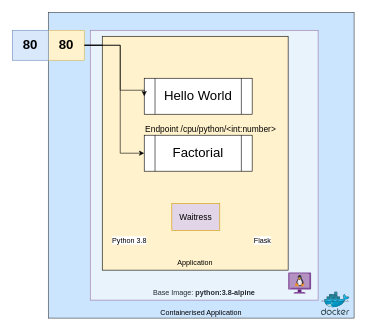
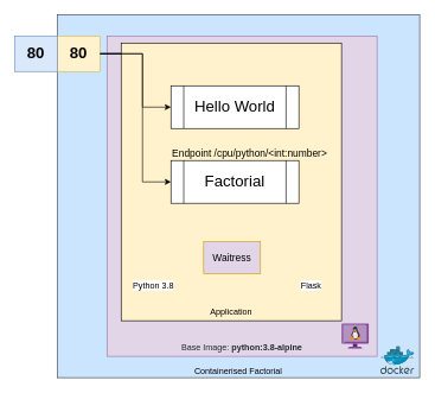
  <mxCell id="0" />
  <mxCell id="1" parent="0" />
- <mxCell id="2" value="Containerised Application" style="whiteSpace=wrap;html=1;aspect=fixed;fillColor=#cce5ff;strokeColor=#36393d;labelPosition=center;verticalLabelPosition=middle;align=center;verticalAlign=bottom;" parent="1" vertex="1"><mxGeometry x="80" y="20" width="510" height="510" as="geometry" /></mxCell>
- <mxCell id="3" value="&lt;span style=&quot;color: rgb(36, 41, 46); font-size: 12px;&quot;&gt;Base Image: &lt;b&gt;python:3.8-alpine&lt;/b&gt;&lt;/span&gt;" style="rounded=0;whiteSpace=wrap;html=1;fontSize=22;verticalAlign=bottom;strokeColor=#9673a6;fillColor=#e8f3fc;labelBackgroundColor=none;" vertex="1" parent="1"><mxGeometry x="150" y="50" width="380" height="450" as="geometry" /></mxCell>
+ <mxCell id="2" value="Containerised Factorial" style="whiteSpace=wrap;html=1;aspect=fixed;fillColor=#cce5ff;strokeColor=#36393d;labelPosition=center;verticalLabelPosition=middle;align=center;verticalAlign=bottom;" parent="1" vertex="1"><mxGeometry x="80" y="20" width="510" height="510" as="geometry" /></mxCell>
+ <mxCell id="3" value="&lt;span style=&quot;color: rgb(36, 41, 46); font-size: 12px;&quot;&gt;Base Image: &lt;b&gt;python:3.8-alpine&lt;/b&gt;&lt;/span&gt;" style="rounded=0;whiteSpace=wrap;html=1;fontSize=22;verticalAlign=bottom;strokeColor=#9673a6;fillColor=#e1d5e7;labelBackgroundColor=none;" vertex="1" parent="1"><mxGeometry x="150" y="50" width="380" height="450" as="geometry" /></mxCell>
  <mxCell id="4" value="" style="aspect=fixed;html=1;points=[];align=center;image;fontSize=12;image=img/lib/mscae/Docker.svg;" parent="1" vertex="1"><mxGeometry x="535" y="486" width="47.8" height="39.2" as="geometry" /></mxCell>
  <mxCell id="5" style="edgeStyle=orthogonalEdgeStyle;rounded=0;orthogonalLoop=1;jettySize=auto;html=1;exitX=1;exitY=0.5;exitDx=0;exitDy=0;entryX=0;entryY=0.5;entryDx=0;entryDy=0;fontSize=14;" edge="1" parent="1" source="7" target="13"><mxGeometry relative="1" as="geometry" /></mxCell>
  <mxCell id="6" style="edgeStyle=orthogonalEdgeStyle;rounded=0;orthogonalLoop=1;jettySize=auto;html=1;exitX=1;exitY=0.5;exitDx=0;exitDy=0;entryX=0;entryY=0.5;entryDx=0;entryDy=0;fontSize=14;" edge="1" parent="1" source="7" target="13"><mxGeometry relative="1" as="geometry" /></mxCell>
  <mxCell id="7" value="&lt;b style=&quot;font-size: 22px;&quot;&gt;80&lt;/b&gt;" style="rounded=0;whiteSpace=wrap;html=1;fontSize=22;fillColor=#fff2cc;strokeColor=#d6b656;" vertex="1" parent="1"><mxGeometry x="80" y="50" width="60" height="50" as="geometry" /></mxCell>
  <mxCell id="8" value="&lt;font style=&quot;font-size: 12px&quot;&gt;Application&lt;/font&gt;" style="rounded=0;whiteSpace=wrap;html=1;fontSize=22;verticalAlign=bottom;fillColor=#fff2cc;" vertex="1" parent="1"><mxGeometry x="170" y="60" width="310" height="390" as="geometry" /></mxCell>
  <mxCell id="9" value="Python 3.8" style="shape=image;html=1;verticalAlign=top;verticalLabelPosition=bottom;labelBackgroundColor=#ffffff;imageAspect=0;aspect=fixed;image=https://cdn3.iconfinder.com/data/icons/logos-and-brands-adobe/512/267_Python-128.png" vertex="1" parent="1"><mxGeometry x="190" y="336.5" width="50" height="50" as="geometry" /></mxCell>
  <mxCell id="10" value="Flask " style="shape=image;html=1;verticalAlign=top;verticalLabelPosition=bottom;labelBackgroundColor=#ffffff;imageAspect=0;aspect=fixed;image=https://cdn4.iconfinder.com/data/icons/logos-brands-5/24/flask-128.png" vertex="1" parent="1"><mxGeometry x="412" y="336.5" width="50" height="50" as="geometry" /></mxCell>
  <mxCell id="11" value="" style="aspect=fixed;html=1;points=[];align=center;image;fontSize=12;image=img/lib/mscae/VM_Linux_Non_Azure.svg;labelBackgroundColor=none;fillColor=#E8F3FC;" vertex="1" parent="1"><mxGeometry x="480" y="454" width="39.13" height="36" as="geometry" /></mxCell>
  <mxCell id="12" value="&lt;b&gt;&lt;font style=&quot;font-size: 22px&quot;&gt;80&lt;/font&gt;&lt;/b&gt;" style="rounded=0;whiteSpace=wrap;html=1;fillColor=#dae8fc;strokeColor=#6c8ebf;" vertex="1" parent="1"><mxGeometry x="20" y="50" width="60" height="50" as="geometry" /></mxCell>
- <mxCell id="13" value="Hello World" style="shape=process;whiteSpace=wrap;html=1;backgroundOutline=1;labelBackgroundColor=none;fontSize=22;" vertex="1" parent="1"><mxGeometry x="240" y="130" width="180" height="60" as="geometry" /></mxCell>
+ <mxCell id="13" value="Hello World" style="shape=process;whiteSpace=wrap;html=1;backgroundOutline=1;labelBackgroundColor=none;fontSize=22;" vertex="1" parent="1"><mxGeometry x="240" y="120" width="180" height="60" as="geometry" /></mxCell>
  <mxCell id="14" value="Factorial" style="shape=process;whiteSpace=wrap;html=1;backgroundOutline=1;labelBackgroundColor=none;fontSize=22;" vertex="1" parent="1"><mxGeometry x="240" y="225" width="180" height="60" as="geometry" /></mxCell>
  <mxCell id="15" style="edgeStyle=orthogonalEdgeStyle;rounded=0;orthogonalLoop=1;jettySize=auto;html=1;entryX=0;entryY=0.5;entryDx=0;entryDy=0;fontSize=14;" edge="1" parent="1" target="14"><mxGeometry relative="1" as="geometry"><mxPoint x="140" y="75" as="sourcePoint" /><Array as="points"><mxPoint x="200" y="75" /><mxPoint x="200" y="255" /></Array></mxGeometry></mxCell>
  <mxCell id="16" style="edgeStyle=orthogonalEdgeStyle;rounded=0;orthogonalLoop=1;jettySize=auto;html=1;exitX=1;exitY=0.5;exitDx=0;exitDy=0;entryX=0;entryY=0.5;entryDx=0;entryDy=0;fontSize=14;" edge="1" parent="1" source="7" target="13"><mxGeometry relative="1" as="geometry"><Array as="points"><mxPoint x="200" y="75" /><mxPoint x="200" y="150" /></Array></mxGeometry></mxCell>
  <mxCell id="17" value="Endpoint&amp;nbsp;/cpu/python/&amp;lt;int:number&amp;gt;" style="text;html=1;strokeColor=none;fillColor=none;align=left;verticalAlign=middle;whiteSpace=wrap;rounded=0;labelBackgroundColor=none;fontSize=14;" vertex="1" parent="1"><mxGeometry x="240" y="205" width="190" height="20" as="geometry" /></mxCell>
  <mxCell id="18" value="Waitress" style="rounded=0;whiteSpace=wrap;html=1;labelBackgroundColor=none;fontSize=14;align=center;fillColor=#e1d5e7;strokeColor=#d79b00;" vertex="1" parent="1"><mxGeometry x="286" y="339" width="80" height="45" as="geometry" /></mxCell>
  <mxCell id="19" value="" style="shape=image;html=1;verticalAlign=top;verticalLabelPosition=bottom;labelBackgroundColor=#ffffff;imageAspect=0;aspect=fixed;image=https://cdn4.iconfinder.com/data/icons/wirecons-free-vector-icons/32/add-128.png;fillColor=#E8F3FC;fontSize=14;align=center;" vertex="1" parent="1"><mxGeometry x="252" y="349" width="25" height="25" as="geometry" /></mxCell>
  <mxCell id="20" value="" style="shape=image;html=1;verticalAlign=top;verticalLabelPosition=bottom;labelBackgroundColor=#ffffff;imageAspect=0;aspect=fixed;image=https://cdn4.iconfinder.com/data/icons/wirecons-free-vector-icons/32/add-128.png;fillColor=#E8F3FC;fontSize=14;align=center;" vertex="1" parent="1"><mxGeometry x="375" y="346.5" width="25" height="25" as="geometry" /></mxCell>
